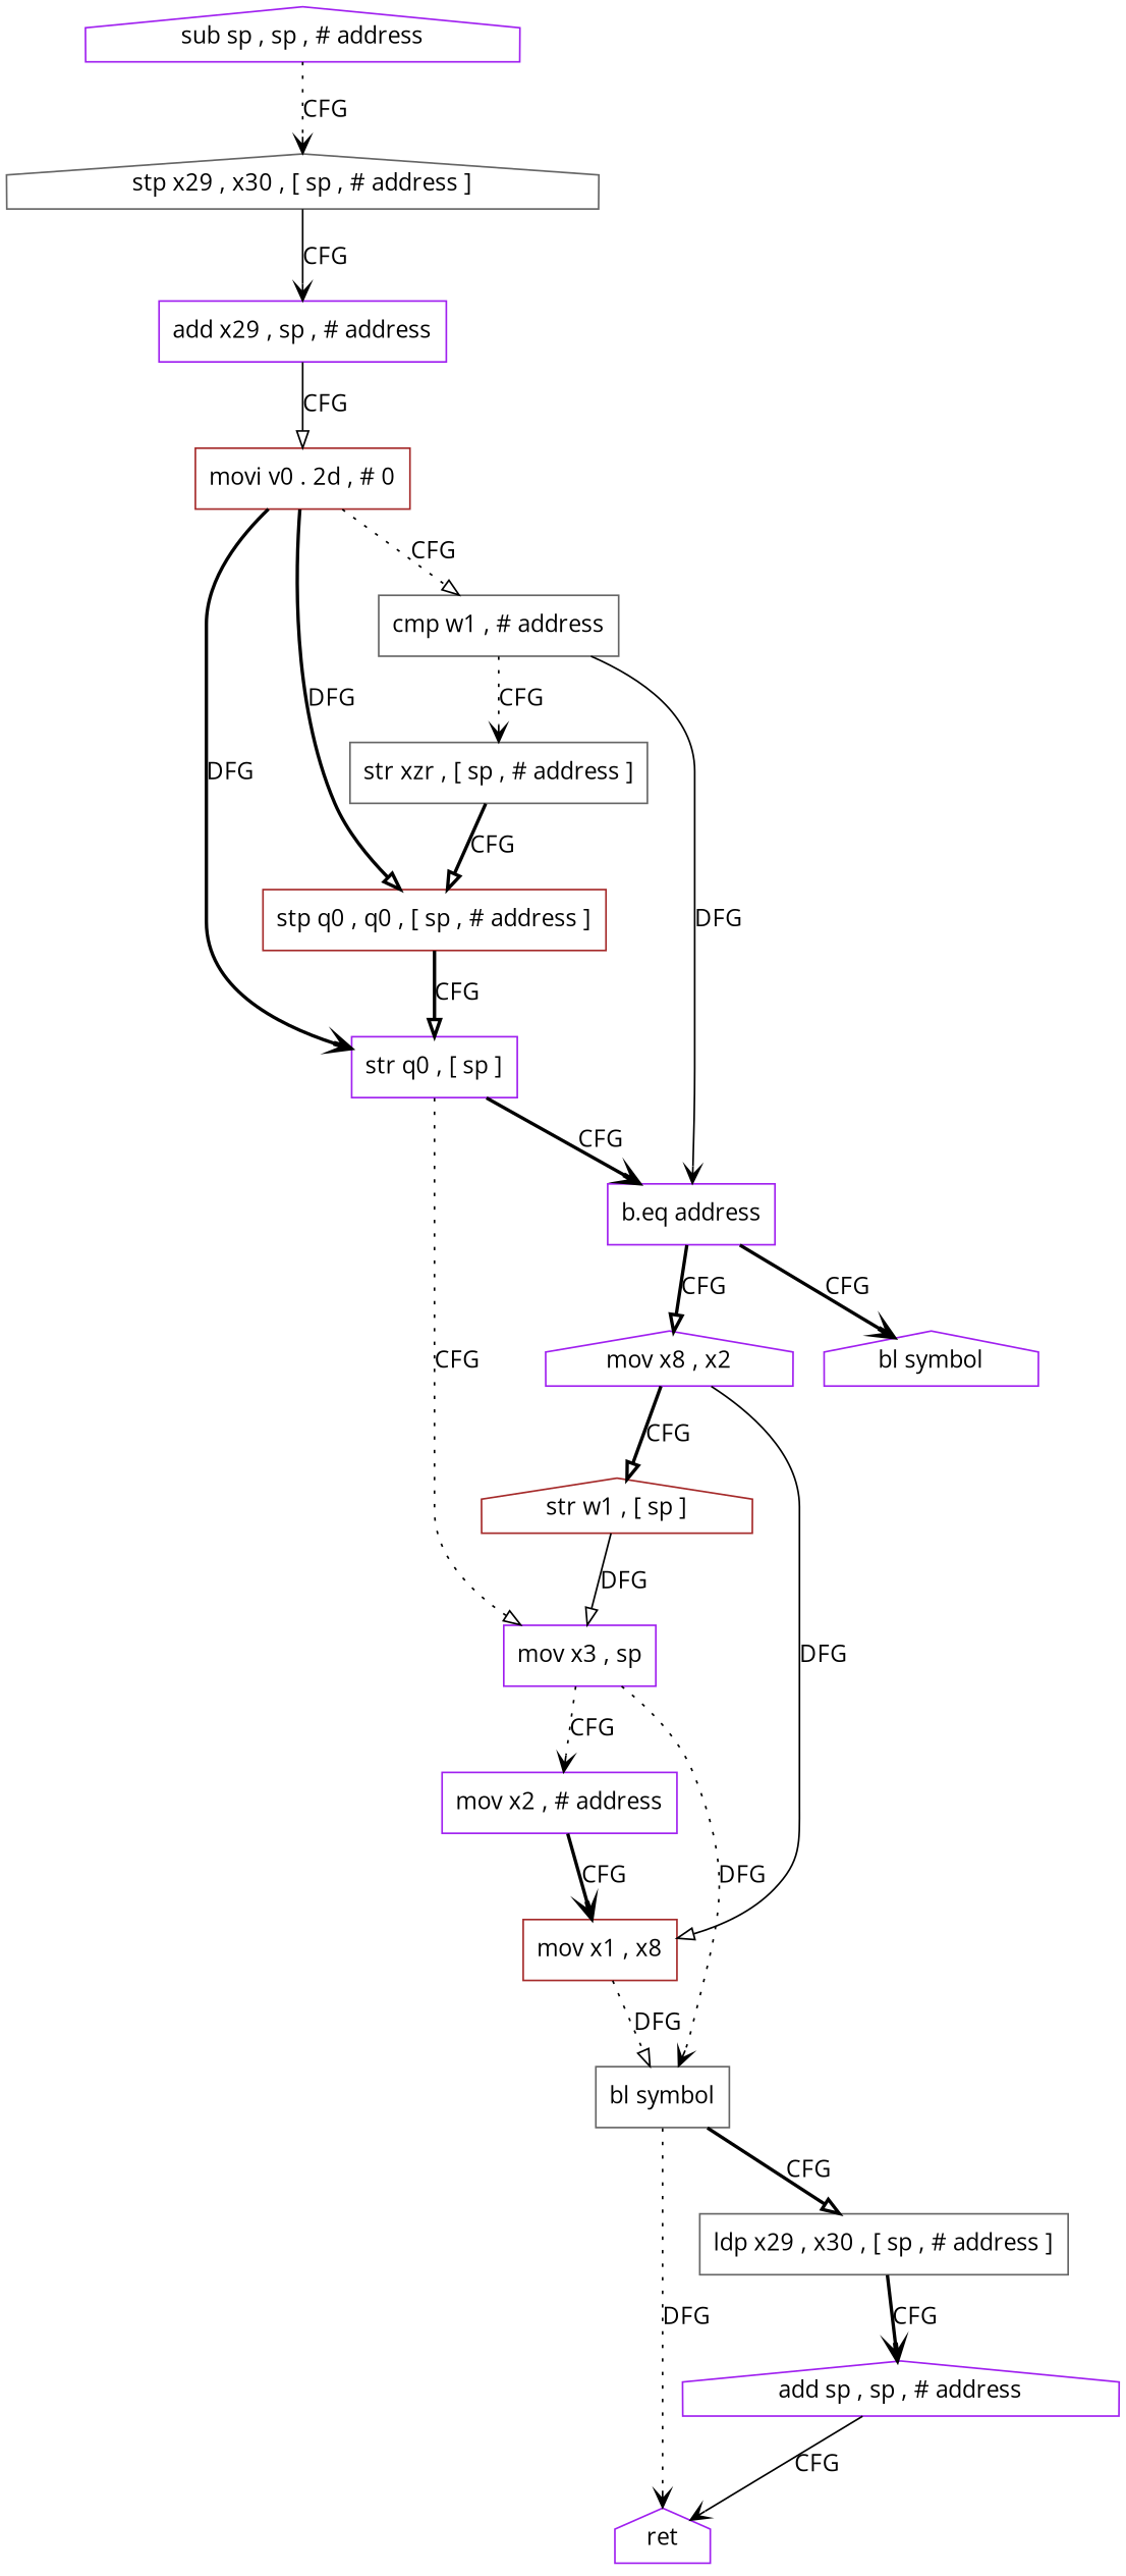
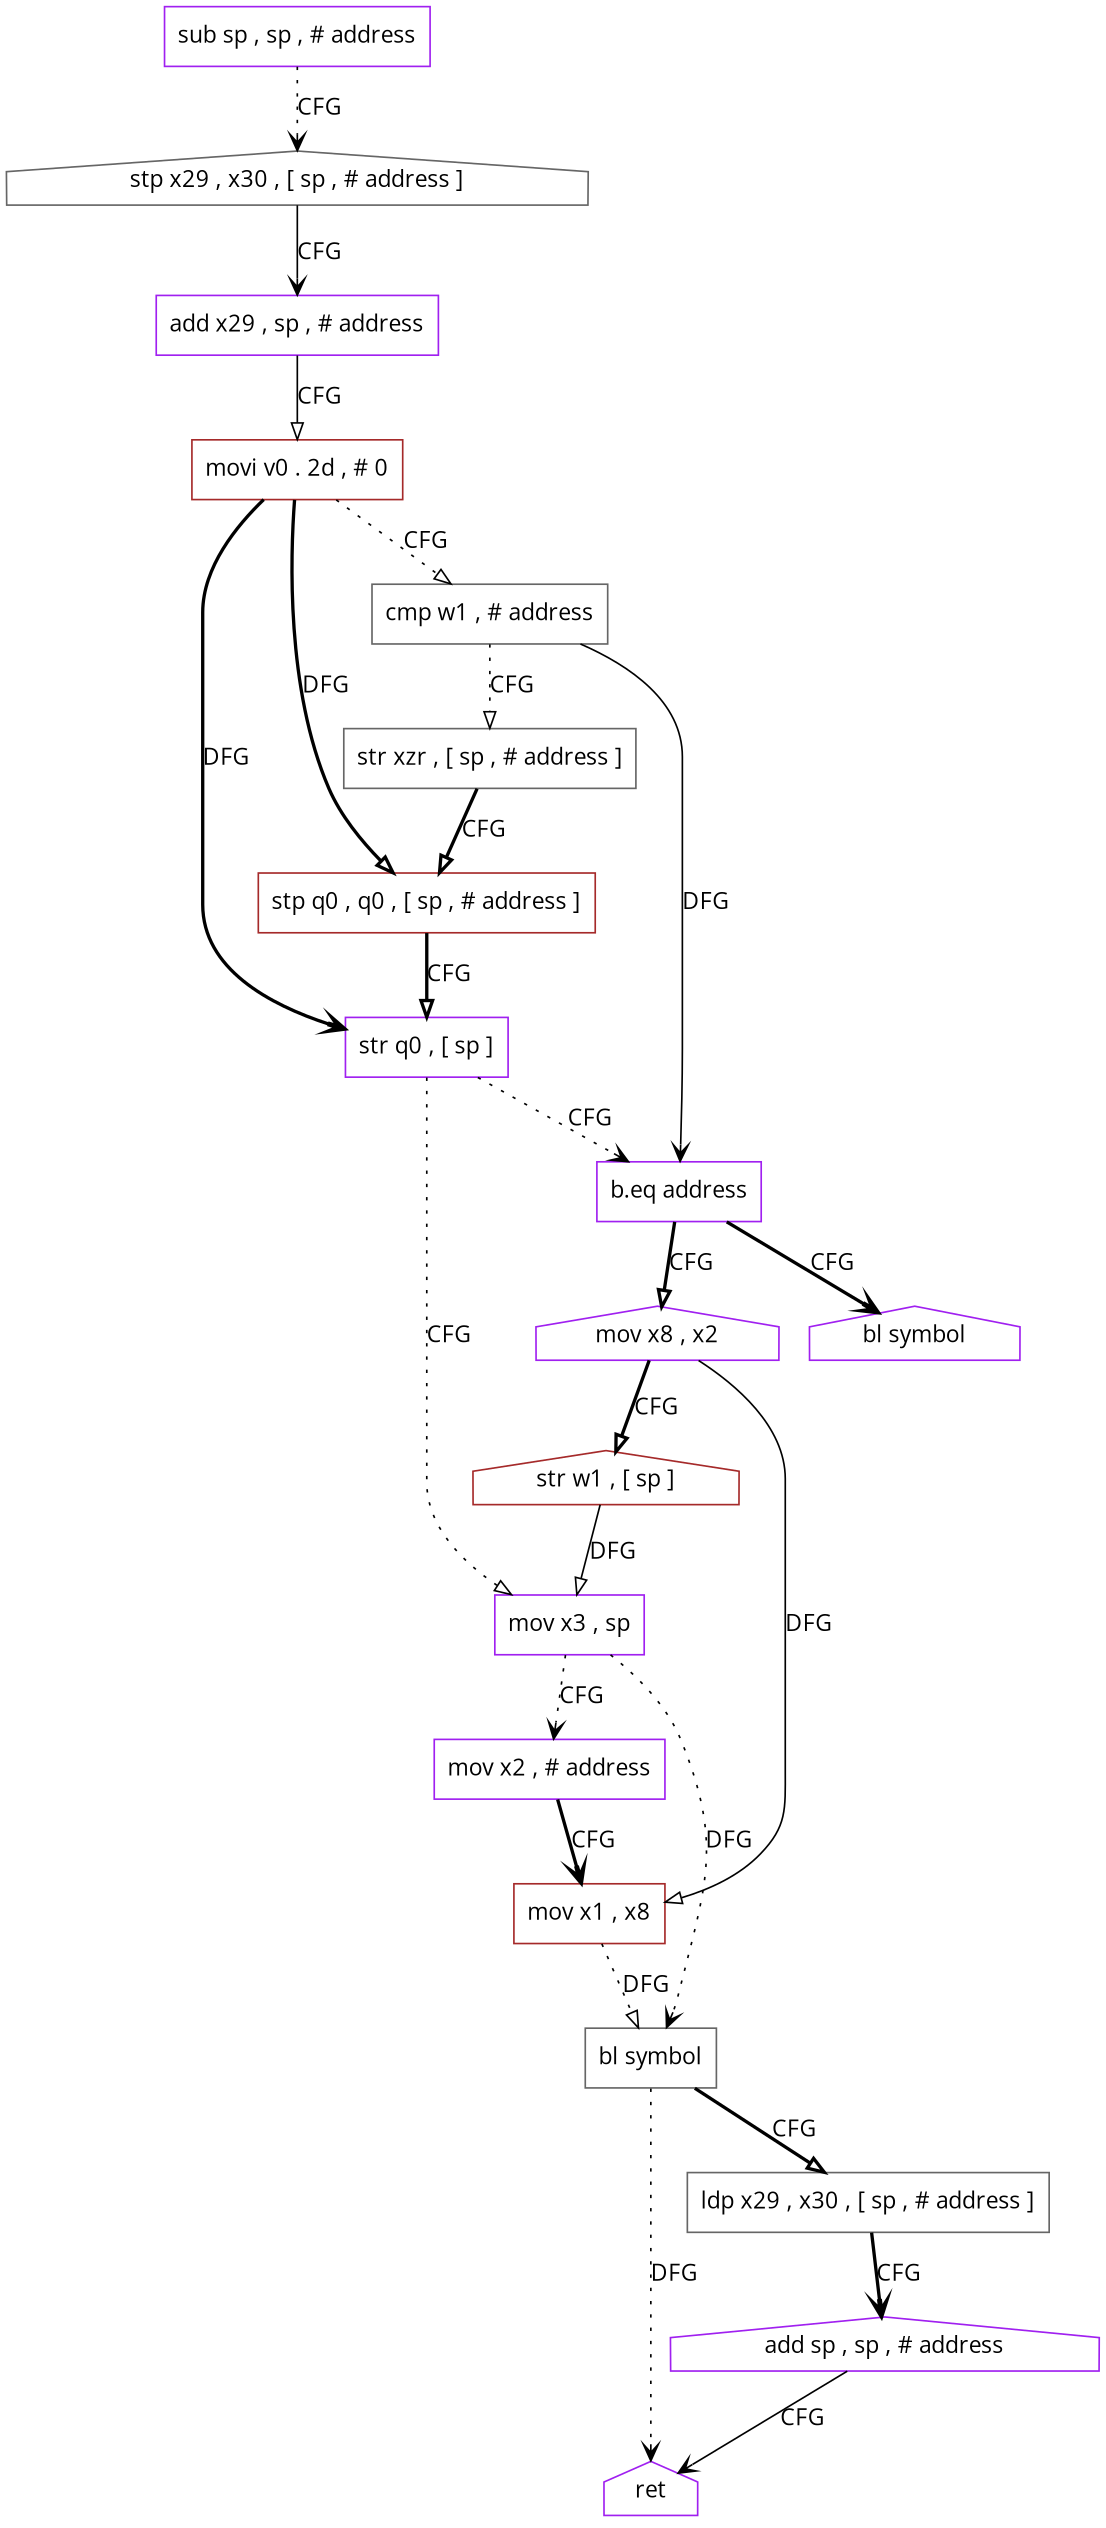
  digraph {
    fontname="Open Sans"
    node [color=purple fontname="Open Sans" shape=box]
    edge [arrowhead=onormal fontname="Open Sans" style=bold]
-   n1 [label="sub sp , sp , # address" shape=house]
+   n1 [label="sub sp , sp , # address"]
    n2 [color=gray40 label="stp x29 , x30 , [ sp , # address ]" shape=house]
    n3 [label="add x29 , sp , # address"]
    n4 [color=brown label="movi v0 . 2d , # 0"]
    n5 [color=gray40 label="cmp w1 , # address"]
    n6 [color=brown label="stp q0 , q0 , [ sp , # address ]"]
    n7 [label="str q0 , [ sp ]"]
    n8 [color=gray40 label="str xzr , [ sp , # address ]"]
    n9 [label="b.eq address"]
    n10 [label="mov x3 , sp"]
    n11 [label="bl symbol" shape=house]
    n12 [label="mov x8 , x2" shape=house]
    n13 [label="mov x2 , # address"]
    n14 [color=gray40 label="bl symbol"]
    n15 [color=brown label="str w1 , [ sp ]" shape=house]
    n16 [color=brown label="mov x1 , x8"]
    n17 [color=gray40 label="ldp x29 , x30 , [ sp , # address ]"]
    n18 [label=ret shape=house]
    n19 [label="add sp , sp , # address" shape=house]
    n1 -> n2 [arrowhead=vee label=CFG style=dotted]
    n2 -> n3 [arrowhead=vee label=CFG style=solid]
    n3 -> n4 [label=CFG style=solid]
    n4 -> n5 [label=CFG style=dotted]
    n4 -> n6 [label=DFG]
    n4 -> n7 [arrowhead=vee label=DFG]
-   n5 -> n8 [arrowhead=vee label=CFG style=dotted]
+   n5 -> n8 [label=CFG style=dotted]
    n5 -> n9 [arrowhead=vee label=DFG style=solid]
    n6 -> n7 [label=CFG]
-   n7 -> n9 [arrowhead=vee label=CFG]
+   n7 -> n9 [arrowhead=vee label=CFG style=dotted]
    n7 -> n10 [label=CFG style=dotted]
    n8 -> n6 [label=CFG]
    n9 -> n11 [arrowhead=vee label=CFG]
    n9 -> n12 [label=CFG]
    n10 -> n13 [arrowhead=vee label=CFG style=dotted]
    n10 -> n14 [arrowhead=vee label=DFG style=dotted]
    n12 -> n15 [label=CFG]
    n12 -> n16 [label=DFG style=solid]
    n13 -> n16 [arrowhead=vee label=CFG]
    n14 -> n17 [label=CFG]
    n14 -> n18 [arrowhead=vee label=DFG style=dotted]
    n15 -> n10 [label=DFG style=solid]
    n16 -> n14 [label=DFG style=dotted]
    n17 -> n19 [arrowhead=vee label=CFG]
    n19 -> n18 [arrowhead=vee label=CFG style=solid]
  }
